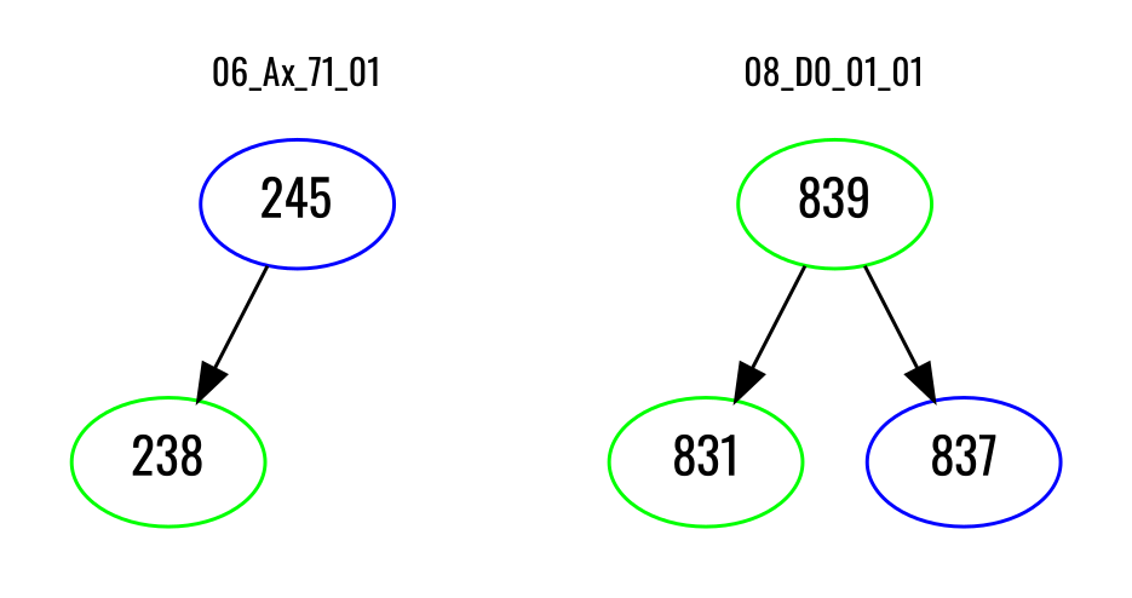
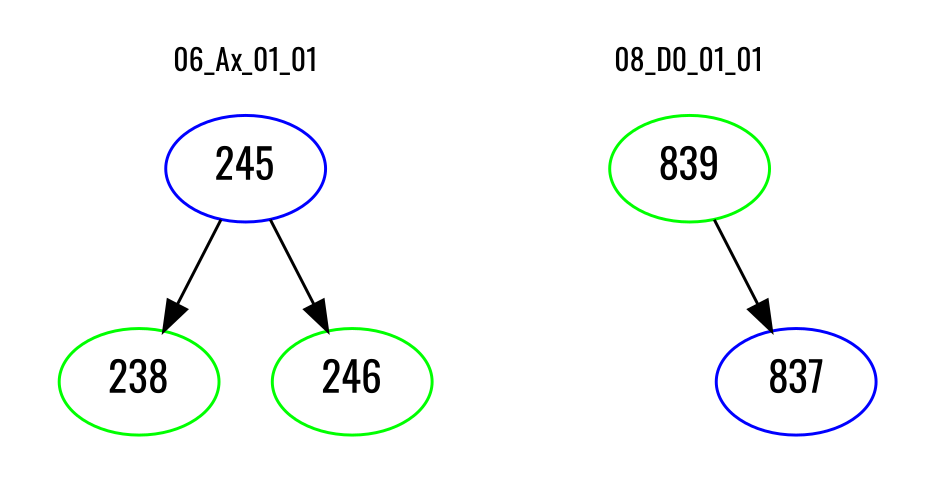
  digraph {
    fontname=Oswald
    node [color=green fontname=Oswald]
    edge [color=black fontname=Oswald]
    n1 [color=blue label=245]
    n2 [label=238]
+   n3 [label=246]
    n4 [label=839]
-   n5 [label=831]
    n6 [color=blue label=837]
    subgraph cluster_1 {
      color=white
      fontsize=10
-     label="06_Ax_71_01"
+     label="06_Ax_01_01"
      n1
      n2
+     n3
    }
    subgraph cluster_2 {
      color=white
      fontsize=10
      label="08_D0_01_01"
      n4
-     n5
      n6
    }
    n1 -> n2
-   n4 -> n5
+   n1 -> n3
    n4 -> n6
  }
